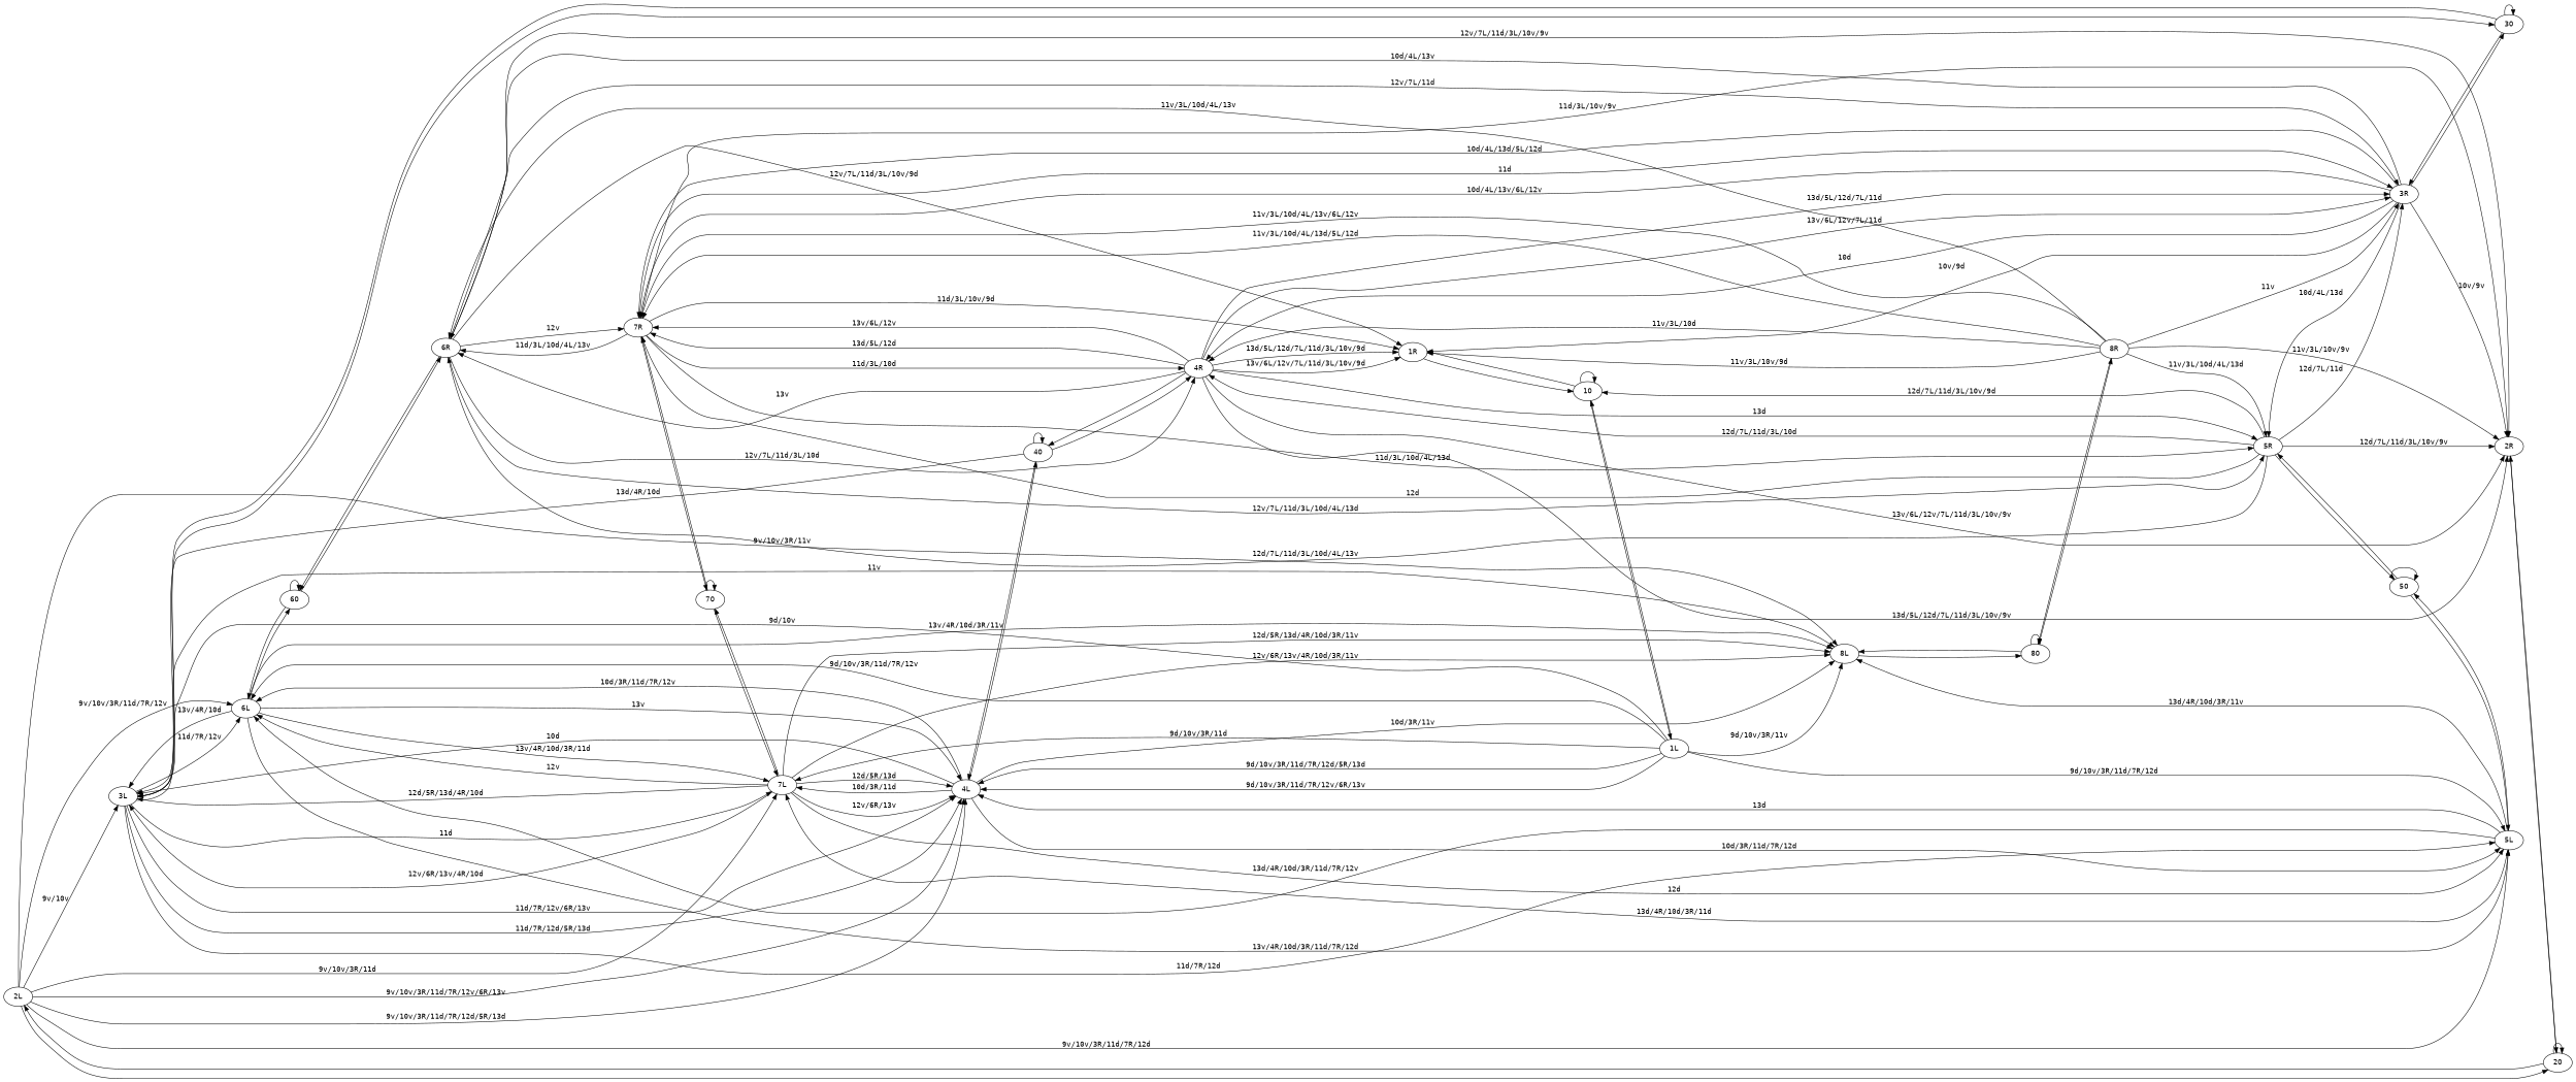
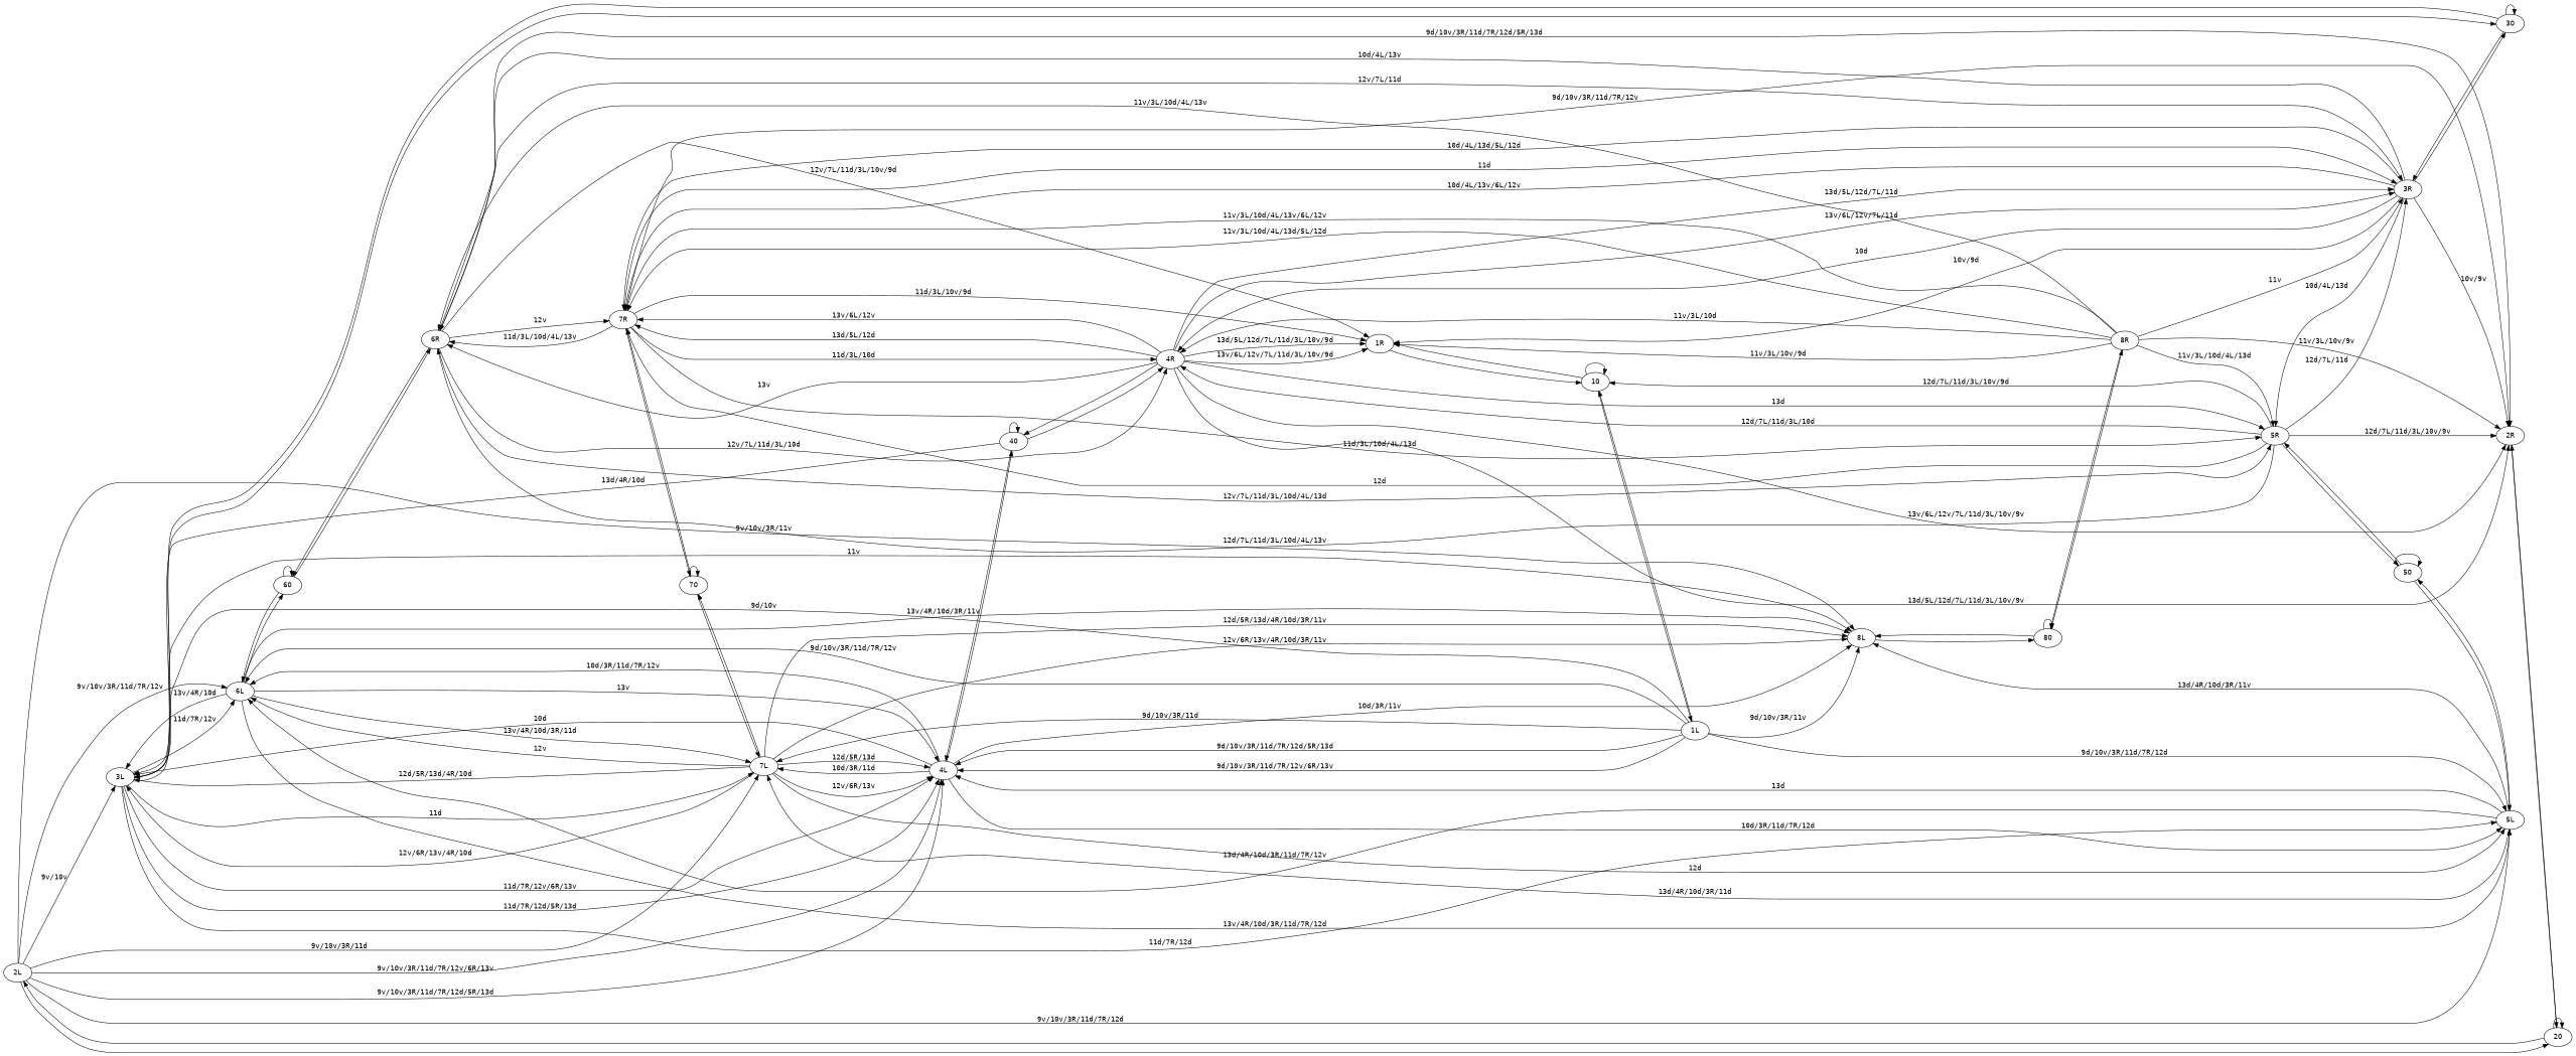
  digraph {
    fontname="DejaVu Sans Mono"
    rankdir=LR
    node [fontname="DejaVu Sans Mono"]
    edge [fontname="DejaVu Sans Mono"]
    n1 [label="2L"]
    n2 [label="3L"]
    n3 [label="6L"]
    n4 [label="2O"]
    n5 [label="5L"]
    n6 [label="7L"]
    n7 [label="8L"]
    n8 [label="4L"]
    n9 [label="3O"]
    n10 [label="6O"]
    n11 [label="2R"]
    n12 [label="5O"]
    n13 [label="7O"]
    n14 [label="8O"]
    n15 [label="4O"]
    n16 [label="3R"]
    n17 [label="5R"]
    n18 [label="6R"]
    n19 [label="1R"]
    n20 [label="4R"]
    n21 [label="7R"]
    n22 [label="1O"]
    n23 [label="1L"]
    n24 [label="8R"]
    n1 -> n2 [label="9v/10v"]
    n1 -> n3 [label="9v/10v/3R/11d/7R/12v"]
    n1 -> n4
    n1 -> n5 [label="9v/10v/3R/11d/7R/12d"]
    n1 -> n6 [label="9v/10v/3R/11d"]
    n1 -> n7 [label="9v/10v/3R/11v"]
    n1 -> n8 [label="9v/10v/3R/11d/7R/12v/6R/13v"]
    n1 -> n8 [label="9v/10v/3R/11d/7R/12d/5R/13d"]
    n2 -> n3 [label="11d/7R/12v"]
    n2 -> n5 [label="11d/7R/12d"]
    n2 -> n6 [label="11d"]
    n2 -> n7 [label="11v"]
    n2 -> n8 [label="11d/7R/12v/6R/13v"]
    n2 -> n8 [label="11d/7R/12d/5R/13d"]
    n2 -> n9
    n3 -> n2 [label="13v/4R/10d"]
    n3 -> n5 [label="13v/4R/10d/3R/11d/7R/12d"]
    n3 -> n6 [label="13v/4R/10d/3R/11d"]
    n3 -> n7 [label="13v/4R/10d/3R/11v"]
    n3 -> n8 [label="13v"]
    n3 -> n10
    n4 -> n1
    n4 -> n4
    n4 -> n11
    n5 -> n3 [label="13d/4R/10d/3R/11d/7R/12v"]
    n5 -> n6 [label="13d/4R/10d/3R/11d"]
    n5 -> n7 [label="13d/4R/10d/3R/11v"]
    n5 -> n8 [label="13d"]
    n5 -> n12
    n6 -> n2 [label="12v/6R/13v/4R/10d"]
    n6 -> n2 [label="12d/5R/13d/4R/10d"]
    n6 -> n3 [label="12v"]
    n6 -> n5 [label="12d"]
    n6 -> n7 [label="12v/6R/13v/4R/10d/3R/11v"]
    n6 -> n7 [label="12d/5R/13d/4R/10d/3R/11v"]
    n6 -> n8 [label="12v/6R/13v"]
    n6 -> n8 [label="12d/5R/13d"]
    n6 -> n13
    n7 -> n14
    n8 -> n2 [label="10d"]
    n8 -> n3 [label="10d/3R/11d/7R/12v"]
    n8 -> n5 [label="10d/3R/11d/7R/12d"]
    n8 -> n6 [label="10d/3R/11d"]
    n8 -> n7 [label="10d/3R/11v"]
    n8 -> n15
    n9 -> n2
    n9 -> n9
    n9 -> n16
    n10 -> n3
    n10 -> n10
    n10 -> n18
    n11 -> n4
    n12 -> n5
    n12 -> n12
    n12 -> n17
    n13 -> n6
    n13 -> n13
    n13 -> n21
    n14 -> n7
    n14 -> n14
    n14 -> n24
    n15 -> n2 [label="13d/4R/10d"]
    n15 -> n8
    n15 -> n15
    n15 -> n20
    n16 -> n9
    n16 -> n11 [label="10v/9v"]
    n16 -> n17 [label="10d/4L/13d"]
    n16 -> n18 [label="10d/4L/13v"]
    n16 -> n19 [label="10v/9d"]
    n16 -> n20 [label="10d"]
    n16 -> n21 [label="10d/4L/13v/6L/12v"]
    n16 -> n21 [label="10d/4L/13d/5L/12d"]
    n17 -> n11 [label="12d/7L/11d/3L/10v/9v"]
    n17 -> n12
    n17 -> n16 [label="12d/7L/11d"]
    n17 -> n18 [label="12d/7L/11d/3L/10d/4L/13v"]
    n17 -> n20 [label="12d/7L/11d/3L/10d"]
    n17 -> n21 [label="12d"]
    n17 -> n22 [label="12d/7L/11d/3L/10v/9d"]
    n18 -> n10
-   n18 -> n11 [label="12v/7L/11d/3L/10v/9v"]
+   n18 -> n11 [label="9d/10v/3R/11d/7R/12d/5R/13d"]
    n18 -> n16 [label="12v/7L/11d"]
    n18 -> n17 [label="12v/7L/11d/3L/10d/4L/13d"]
    n18 -> n19 [label="12v/7L/11d/3L/10v/9d"]
    n18 -> n20 [label="12v/7L/11d/3L/10d"]
    n18 -> n21 [label="12v"]
    n19 -> n22
    n20 -> n11 [label="13v/6L/12v/7L/11d/3L/10v/9v"]
    n20 -> n11 [label="13d/5L/12d/7L/11d/3L/10v/9v"]
    n20 -> n15
    n20 -> n16 [label="13v/6L/12v/7L/11d"]
    n20 -> n16 [label="13d/5L/12d/7L/11d"]
    n20 -> n17 [label="13d"]
    n20 -> n18 [label="13v"]
    n20 -> n19 [label="13v/6L/12v/7L/11d/3L/10v/9d"]
    n20 -> n19 [label="13d/5L/12d/7L/11d/3L/10v/9d"]
    n20 -> n21 [label="13v/6L/12v"]
    n20 -> n21 [label="13d/5L/12d"]
-   n21 -> n11 [label="11d/3L/10v/9v"]
+   n21 -> n11 [label="9d/10v/3R/11d/7R/12v"]
    n21 -> n13
    n21 -> n16 [label="11d"]
    n21 -> n17 [label="11d/3L/10d/4L/13d"]
    n21 -> n18 [label="11d/3L/10d/4L/13v"]
    n21 -> n19 [label="11d/3L/10v/9d"]
    n21 -> n20 [label="11d/3L/10d"]
    n22 -> n19
    n22 -> n22
    n22 -> n23
    n23 -> n2 [label="9d/10v"]
    n23 -> n3 [label="9d/10v/3R/11d/7R/12v"]
    n23 -> n5 [label="9d/10v/3R/11d/7R/12d"]
    n23 -> n6 [label="9d/10v/3R/11d"]
    n23 -> n7 [label="9d/10v/3R/11v"]
    n23 -> n8 [label="9d/10v/3R/11d/7R/12v/6R/13v"]
    n23 -> n8 [label="9d/10v/3R/11d/7R/12d/5R/13d"]
    n23 -> n22
    n24 -> n11 [label="11v/3L/10v/9v"]
    n24 -> n14
    n24 -> n16 [label="11v"]
    n24 -> n17 [label="11v/3L/10d/4L/13d"]
    n24 -> n18 [label="11v/3L/10d/4L/13v"]
    n24 -> n19 [label="11v/3L/10v/9d"]
    n24 -> n20 [label="11v/3L/10d"]
    n24 -> n21 [label="11v/3L/10d/4L/13v/6L/12v"]
    n24 -> n21 [label="11v/3L/10d/4L/13d/5L/12d"]
  }
